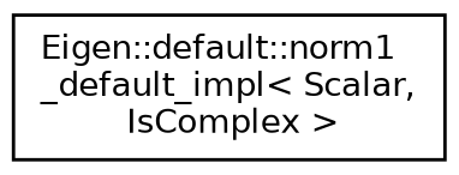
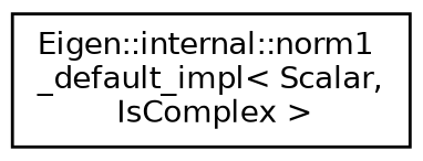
  digraph {
    rankdir=LR
-   n1 [color=black fillcolor=white fontname=Helvetica fontsize=10 height=0.2 label="Eigen::default::norm1\l_default_impl\< Scalar,\l IsComplex \>" shape=record style=filled width=0.4]
+   n1 [color=black fillcolor=white fontname=Helvetica fontsize=10 height=0.2 label="Eigen::internal::norm1\l_default_impl\< Scalar,\l IsComplex \>" shape=record style=filled width=0.4]
  }
